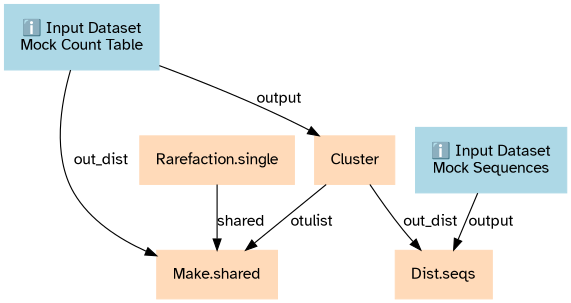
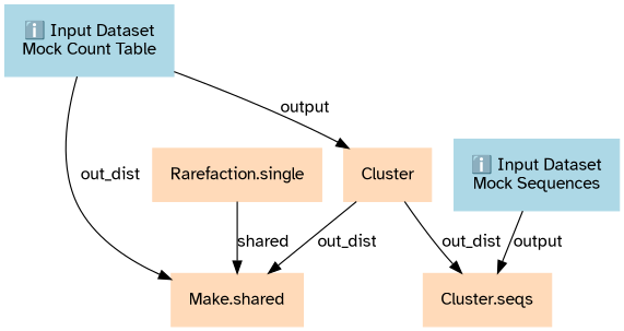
  digraph {
    node [color=peachpuff fontname="Atkinson Hyperlegible" margin="0.2,0.2" shape=box style=filled]
    edge [fontname="Atkinson Hyperlegible"]
    n1 [color=lightblue label="ℹ️ Input Dataset\nMock Count Table"]
    n2 [label=Cluster]
    n3 [label="Make.shared"]
-   n4 [label="Dist.seqs"]
+   n4 [label="Cluster.seqs"]
    n5 [color=lightblue label="ℹ️ Input Dataset\nMock Sequences"]
    n6 [label="Rarefaction.single"]
    n1 -> n2 [label=output]
    n1 -> n3 [label=out_dist]
-   n2 -> n3 [label=otulist]
+   n2 -> n3 [label=out_dist]
    n2 -> n4 [label=out_dist]
    n5 -> n4 [label=output]
    n6 -> n3 [label=shared]
  }
